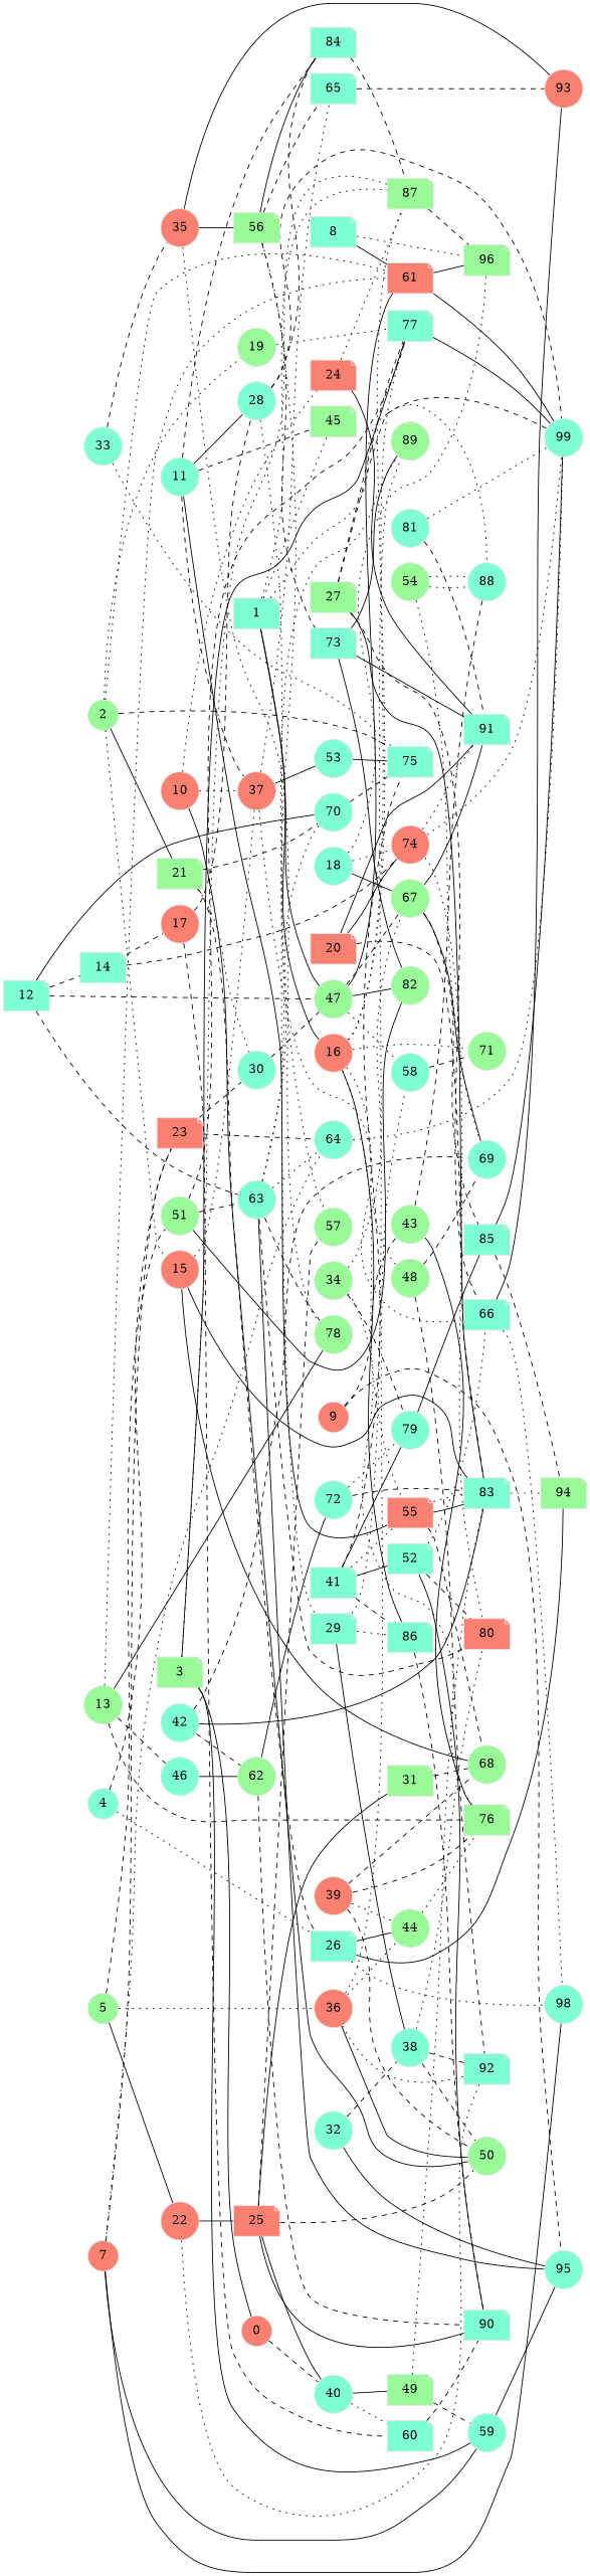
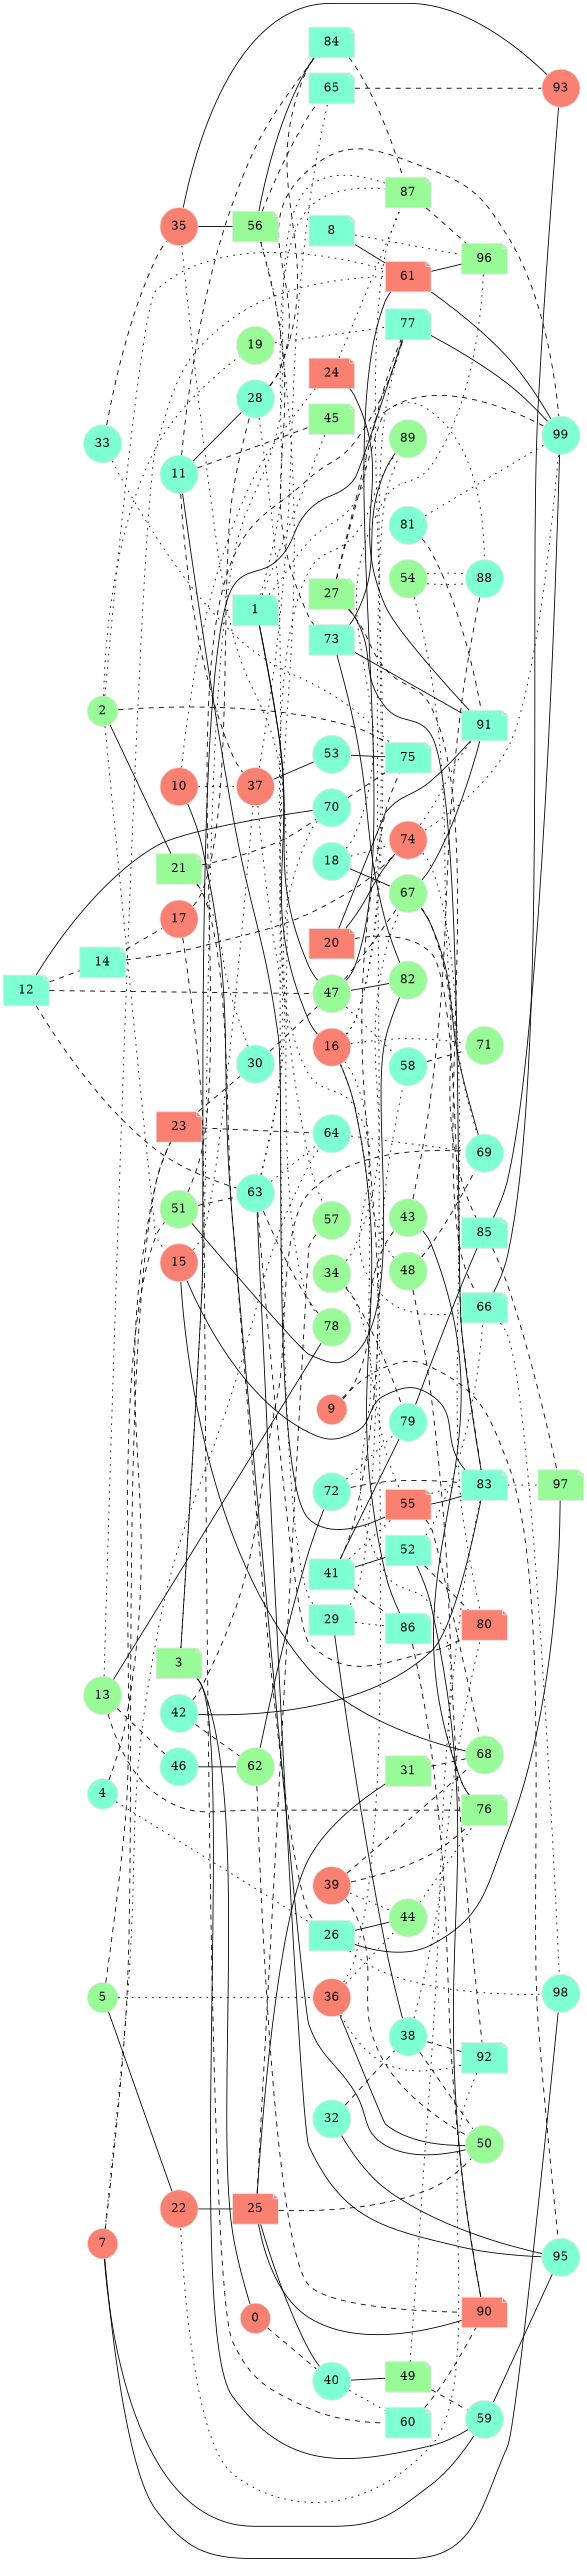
  graph {
    rankdir=LR
    node [color=gray90 fillcolor=aquamarine shape=circle style=filled]
    edge [style=dashed]
    1 [shape=note]
    16 [fillcolor=salmon]
    45 [fillcolor=palegreen shape=note]
    47 [fillcolor=palegreen]
    87 [fillcolor=palegreen shape=note]
    88
    77 [shape=note]
    55 [fillcolor=salmon shape=note]
    48 [fillcolor=palegreen]
    71 [fillcolor=palegreen]
    86 [shape=note]
    61 [fillcolor=salmon shape=note]
    67 [fillcolor=palegreen]
    58
    82 [fillcolor=palegreen]
    96 [fillcolor=palegreen shape=note]
    2 [fillcolor=palegreen]
    15 [fillcolor=salmon]
    19 [fillcolor=palegreen]
    21 [fillcolor=palegreen shape=note]
    75 [shape=note]
    37 [fillcolor=salmon]
    68 [fillcolor=palegreen]
    83 [shape=note]
    26 [shape=note]
    70
    30
    n28 [label=99]
    3 [fillcolor=palegreen shape=note]
    n30 [fillcolor=salmon label=0]
    59
    40
    95
    23 [fillcolor=salmon shape=note]
    4
    64
    98
    44 [fillcolor=palegreen]
-   94 [fillcolor=palegreen shape=note]
+   94 [fillcolor=palegreen shape=note label=97]
    5 [fillcolor=palegreen]
    22 [fillcolor=salmon]
    36 [fillcolor=salmon]
    51 [fillcolor=palegreen]
    25 [fillcolor=salmon shape=note]
    92 [shape=note]
    50 [fillcolor=palegreen]
    63
    60 [shape=note]
    49 [fillcolor=palegreen shape=note]
    7 [fillcolor=salmon]
    8 [shape=note]
    9 [fillcolor=salmon]
    43 [fillcolor=palegreen]
    76 [fillcolor=palegreen shape=note]
    10 [fillcolor=salmon]
    24 [fillcolor=salmon shape=note]
    91 [shape=note]
    66 [shape=note]
    53
    65 [shape=note]
    11
    28
    84 [shape=note]
    29 [shape=note]
    12 [shape=note]
    14 [shape=note]
    17 [fillcolor=salmon]
    74 [fillcolor=salmon]
    78 [fillcolor=palegreen]
    89 [fillcolor=palegreen]
    80 [fillcolor=salmon shape=note]
    13 [fillcolor=palegreen]
    46
    62 [fillcolor=palegreen]
    69
-   90 [shape=note]
+   90 [fillcolor=salmon shape=note]
    18
    85 [shape=note]
    20 [fillcolor=salmon shape=note]
    31 [fillcolor=palegreen shape=note]
    57 [fillcolor=palegreen]
    27 [fillcolor=palegreen shape=note]
    93 [fillcolor=salmon]
    38
    32
    33
    35 [fillcolor=salmon]
    56 [fillcolor=palegreen shape=note]
    34 [fillcolor=palegreen]
    79
    73 [shape=note]
    39 [fillcolor=salmon]
    41 [shape=note]
    52 [shape=note]
    42
    72
    54 [fillcolor=palegreen]
    81
    1 -- 16 [style=solid]
    1 -- 45 [style=dotted]
    1 -- 47 [style=solid]
    1 -- 87 [style=dotted]
    1 -- 88 [style=dotted]
    16 -- 87 [style=dotted]
    16 -- 77 [style=dotted]
    16 -- 55 [style=dotted]
    16 -- 48 [style=dotted]
    16 -- 71 [style=dotted]
    16 -- 86 [style=solid]
    47 -- 61 [style=solid]
    47 -- 67
    47 -- 58 [style=dotted]
    47 -- 82 [style=solid]
    87 -- 96
    77 -- n28 [style=solid]
    55 -- 68
    55 -- 83 [style=solid]
    55 -- 83 [style=dotted]
    48 -- 92
    48 -- 69
    86 -- 90
    61 -- 96 [style=solid]
    61 -- n28 [style=solid]
    67 -- 91 [style=solid]
    67 -- 69 [style=solid]
    67 -- 85
    58 -- 71
    2 -- 61 [style=dotted]
    2 -- 15 [style=dotted]
    2 -- 19 [style=dotted]
    2 -- 21 [style=solid]
    2 -- 75
    15 -- 37 [style=dotted]
    15 -- 68 [style=solid]
    15 -- 83 [style=solid]
    19 -- 77 [style=dotted]
    21 -- 26
    21 -- 70
    21 -- 30 [style=dotted]
    37 -- 66 [style=dotted]
    37 -- 53 [style=solid]
    37 -- 65 [style=dotted]
    83 -- 94 [style=dotted]
    26 -- 98 [style=dotted]
    26 -- 44 [style=solid]
    26 -- 94 [style=solid]
    70 -- 75
    30 -- 47
    3 -- 87 [style=dotted]
    3 -- 77 [style=solid]
    3 -- n30 [style=solid]
    3 -- 59 [style=solid]
    n30 -- 40
    59 -- 95 [style=solid]
    40 -- 60 [style=dotted]
    40 -- 49 [style=solid]
    23 -- 30
    23 -- 64
    4 -- 26 [style=dotted]
    4 -- 23
-   64 -- n28 [style=dotted]
+   64 -- 69 [style=dotted]
    44 -- 76 [style=dotted]
    5 -- 22 [style=solid]
    5 -- 36 [style=dotted]
    5 -- 51
    22 -- 25 [style=solid]
    22 -- 92 [style=dotted]
    36 -- 58 [style=dotted]
    36 -- 44 [style=dotted]
    36 -- 92 [style=dotted]
    36 -- 50 [style=solid]
    51 -- 77
    51 -- 82 [style=solid]
    51 -- 63
    25 -- 40 [style=solid]
    25 -- 50
    25 -- 90 [style=solid]
    25 -- 31 [style=solid]
    25 -- 57
    63 -- 70 [style=dotted]
    63 -- 95 [style=solid]
    63 -- 64 [style=dotted]
    63 -- 78
    63 -- 89 [style=dotted]
    63 -- 80
    60 -- 90
    49 -- 83 [style=dotted]
    49 -- 59
    7 -- 59 [style=solid]
    7 -- 23
    7 -- 64 [style=dotted]
    7 -- 98 [style=solid]
    8 -- 61 [style=solid]
    8 -- 96 [style=dotted]
    9 -- 95
    9 -- 43
    43 -- 88
    43 -- 76 [style=solid]
    10 -- 37 [style=dotted]
    10 -- 50 [style=solid]
    10 -- 24 [style=dotted]
    24 -- 87 [style=dotted]
    24 -- 91 [style=solid]
    66 -- 98 [style=dotted]
    66 -- 93 [style=solid]
    53 -- 75 [style=solid]
    65 -- 93
    11 -- 45
    11 -- 55 [style=solid]
    11 -- 37
    11 -- 28 [style=solid]
    11 -- 84
    28 -- n28
    28 -- 84
    28 -- 29 [style=dotted]
    84 -- 87
    29 -- 86 [style=dotted]
    29 -- 89 [style=dotted]
    29 -- 38 [style=solid]
    12 -- 47
    12 -- 70 [style=solid]
    12 -- 63
    12 -- 14
    14 -- 17
    14 -- 74
    17 -- 60
    17 -- 28
    74 -- n28 [style=dotted]
    74 -- 91 [style=dotted]
    74 -- 80 [style=dotted]
    13 -- 61 [style=dotted]
    13 -- 76
    13 -- 78 [style=solid]
    13 -- 46
    46 -- 62 [style=solid]
    62 -- 90
    62 -- 72 [style=solid]
    18 -- 67 [style=solid]
    18 -- 96 [style=dotted]
    18 -- 74 [style=dotted]
    85 -- n28 [style=solid]
    85 -- 94
    20 -- 83
    20 -- 91 [style=solid]
    20 -- 74 [style=solid]
    31 -- 68
    27 -- 77
    27 -- 83 [style=solid]
    27 -- n28
    27 -- 66
    38 -- 92
    38 -- 50
    38 -- 80 [style=dotted]
    32 -- 95 [style=solid]
    32 -- 38
    33 -- 75 [style=dotted]
    33 -- 35
    35 -- 78 [style=dotted]
    35 -- 93 [style=solid]
    35 -- 56 [style=solid]
    56 -- 65
    56 -- 84 [style=solid]
    56 -- 57 [style=dotted]
    56 -- 73
    34 -- 67 [style=dotted]
    34 -- 76 [style=dotted]
    34 -- 79
    79 -- 85 [style=solid]
    73 -- 82 [style=solid]
    73 -- 91 [style=solid]
    73 -- 89 [style=solid]
    39 -- 68
    39 -- 44 [style=dotted]
    39 -- 50
    39 -- 76
    41 -- 55 [style=dotted]
    41 -- 86
    41 -- 75
    41 -- 79 [style=solid]
    41 -- 52 [style=solid]
    52 -- 66 [style=dotted]
    52 -- 80
    52 -- 90 [style=solid]
    42 -- 83 [style=solid]
    42 -- 62
    42 -- 69
    72 -- 83
    72 -- 79 [style=dotted]
    54 -- 88 [style=dotted]
    54 -- 88 [style=dotted]
    54 -- 69 [style=dotted]
    81 -- n28 [style=dotted]
    81 -- 91
  }
